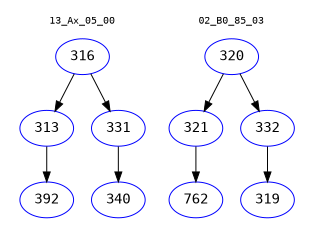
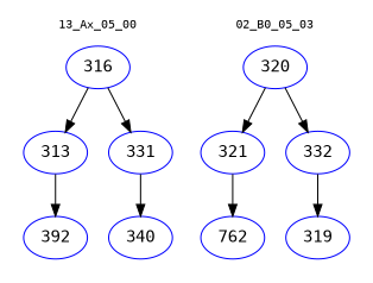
  digraph {
    fontname="DejaVu Sans Mono"
    node [color=blue fontname="DejaVu Sans Mono"]
    edge [color=black fontname="DejaVu Sans Mono"]
    n1 [label=316]
    n2 [label=313]
    n3 [label=331]
    n4 [label=392]
    n5 [label=340]
    n6 [label=320]
    n7 [label=321]
    n8 [label=332]
    n9 [label=762]
    n10 [label=319]
    subgraph cluster_1 {
      color=white
      fontsize=10
      label="13_Ax_05_00"
      n1
      n2
      n3
      n4
      n5
    }
    subgraph cluster_2 {
      color=white
      fontsize=10
-     label="02_B0_85_03"
+     label="02_B0_05_03"
      n6
      n7
      n8
      n9
      n10
    }
    n1 -> n2
    n1 -> n3
    n2 -> n4
    n3 -> n5
    n6 -> n7
    n6 -> n8
    n7 -> n9
    n8 -> n10
  }
